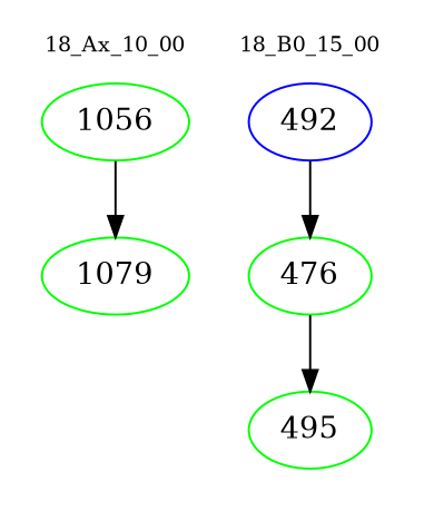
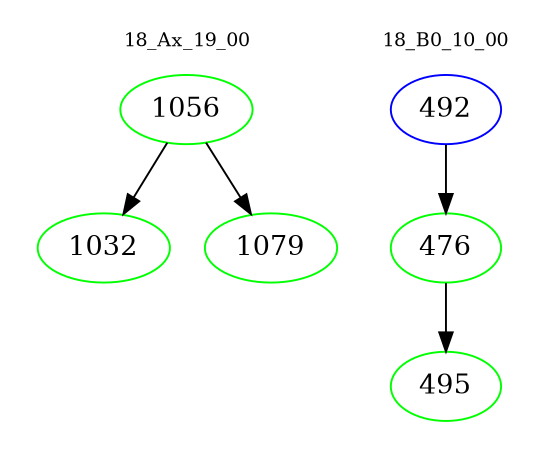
  digraph {
    node [color=green]
    edge [color=black]
    n1 [label=1056]
+   n2 [label=1032]
    n3 [label=1079]
    n4 [label=476]
    n5 [label=495]
    n6 [color=blue label=492]
    subgraph cluster_1 {
      color=white
      fontsize=10
-     label="18_Ax_10_00"
+     label="18_Ax_19_00"
      n1
+     n2
      n3
    }
    subgraph cluster_2 {
      color=white
      fontsize=10
-     label="18_B0_15_00"
+     label="18_B0_10_00"
      n4
      n5
      n6
    }
+   n1 -> n2
    n1 -> n3
    n4 -> n5
    n6 -> n4
  }
